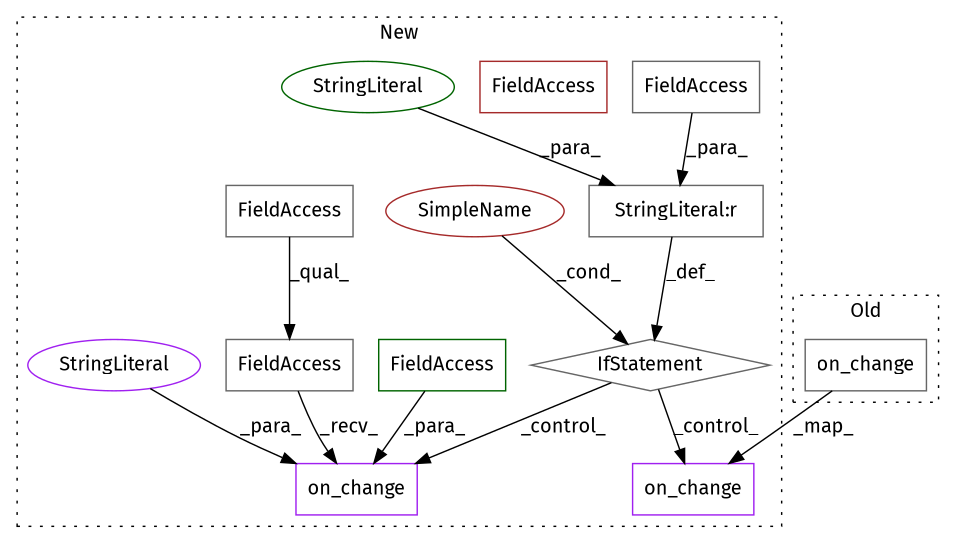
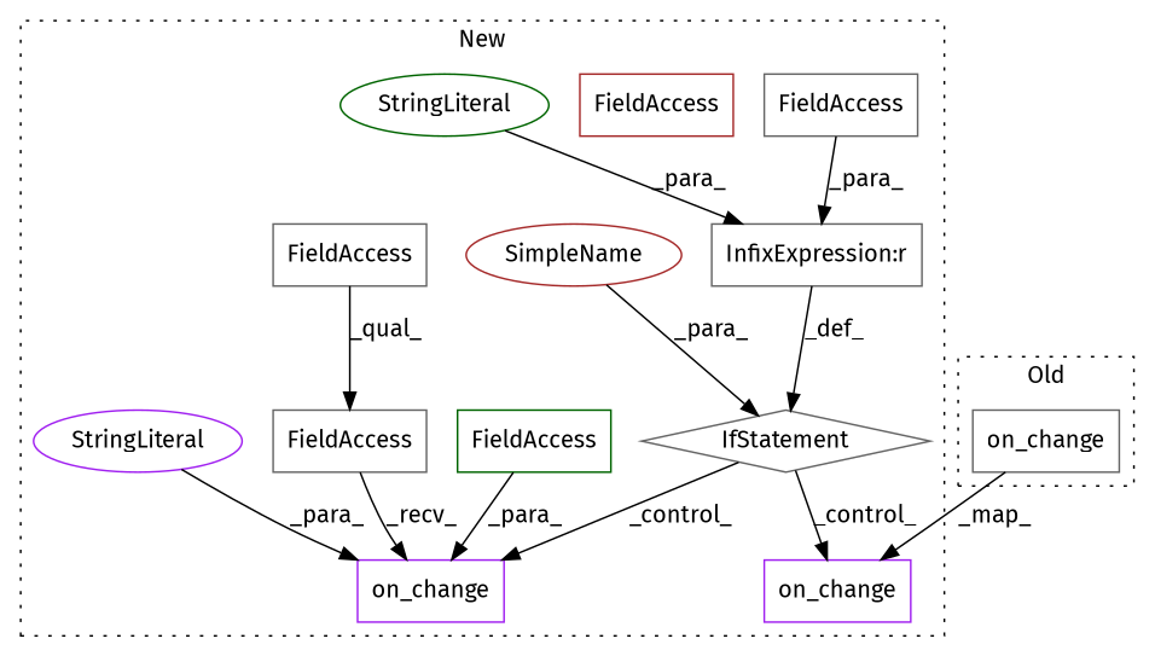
  digraph {
    fontname="Fira Sans"
    node [a=22 color=gray40 fontname="Fira Sans" l="10,1" s=18058 shape=box]
    edge [fontname="Fira Sans"]
    n1 [a=32 color=purple label=on_change s="18149,18179"]
-   n2 [a=27 l=4 label="StringLiteral:r" s=18039]
+   n2 [a=27 l=4 label="InfixExpression:r" s=18039]
    n3 [a=32 color=purple label=on_change s="18082,18111"]
    n4 [l=17 label=FieldAccess s=18022]
    n5 [l=23 label=FieldAccess]
    n6 [color=brown l=14 label=FieldAccess]
    n7 [color=darkgreen l=9 label=FieldAccess s=18102]
    n8 [a=25 l="4,2" label=IfStatement s="18018,18048" shape=diamond]
    n9 [a=42 color=brown label=SimpleName shape=ellipse l="" s=""]
    n10 [a=45 color=darkgreen l=5 label=StringLiteral s=18043 shape=ellipse]
    n11 [a=45 color=purple l=9 label=StringLiteral s=18092 shape=ellipse]
    n12 [l=14 label=FieldAccess]
    n13 [a=32 label=on_change s="17689,17719"]
    subgraph cluster_1 {
      label=New
      style=dotted
      n1
      n2
      n3
      n4
      n5
      n6
      n7
      n8
      n9
      n10
      n11
      n12
    }
    subgraph cluster_2 {
      label=Old
      style=dotted
      n13
    }
    n2 -> n8 [label=_def_]
    n4 -> n2 [label=_para_]
    n5 -> n3 [label=_recv_]
    n7 -> n3 [label=_para_]
    n8 -> n1 [label=_control_]
    n8 -> n3 [label=_control_]
-   n9 -> n8 [label=_cond_]
+   n9 -> n8 [label=_para_]
    n10 -> n2 [label=_para_]
    n11 -> n3 [label=_para_]
    n12 -> n5 [label=_qual_]
    n13 -> n1 [label=_map_]
  }
